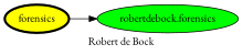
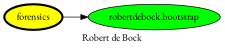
  digraph {
    label="Robert de Bock"
    rankdir=LR
    fontname="EB Garamond"
    node [style=filled fontname="EB Garamond"]
    forensics [fillcolor=yellow penwidth=3]
-   "robertdebock.bootstrap" [fillcolor=green label="robertdebock.forensics"]
+   "robertdebock.bootstrap" [fillcolor=green]
    forensics -> "robertdebock.bootstrap" [fontname="EB Garamond"]
  }
